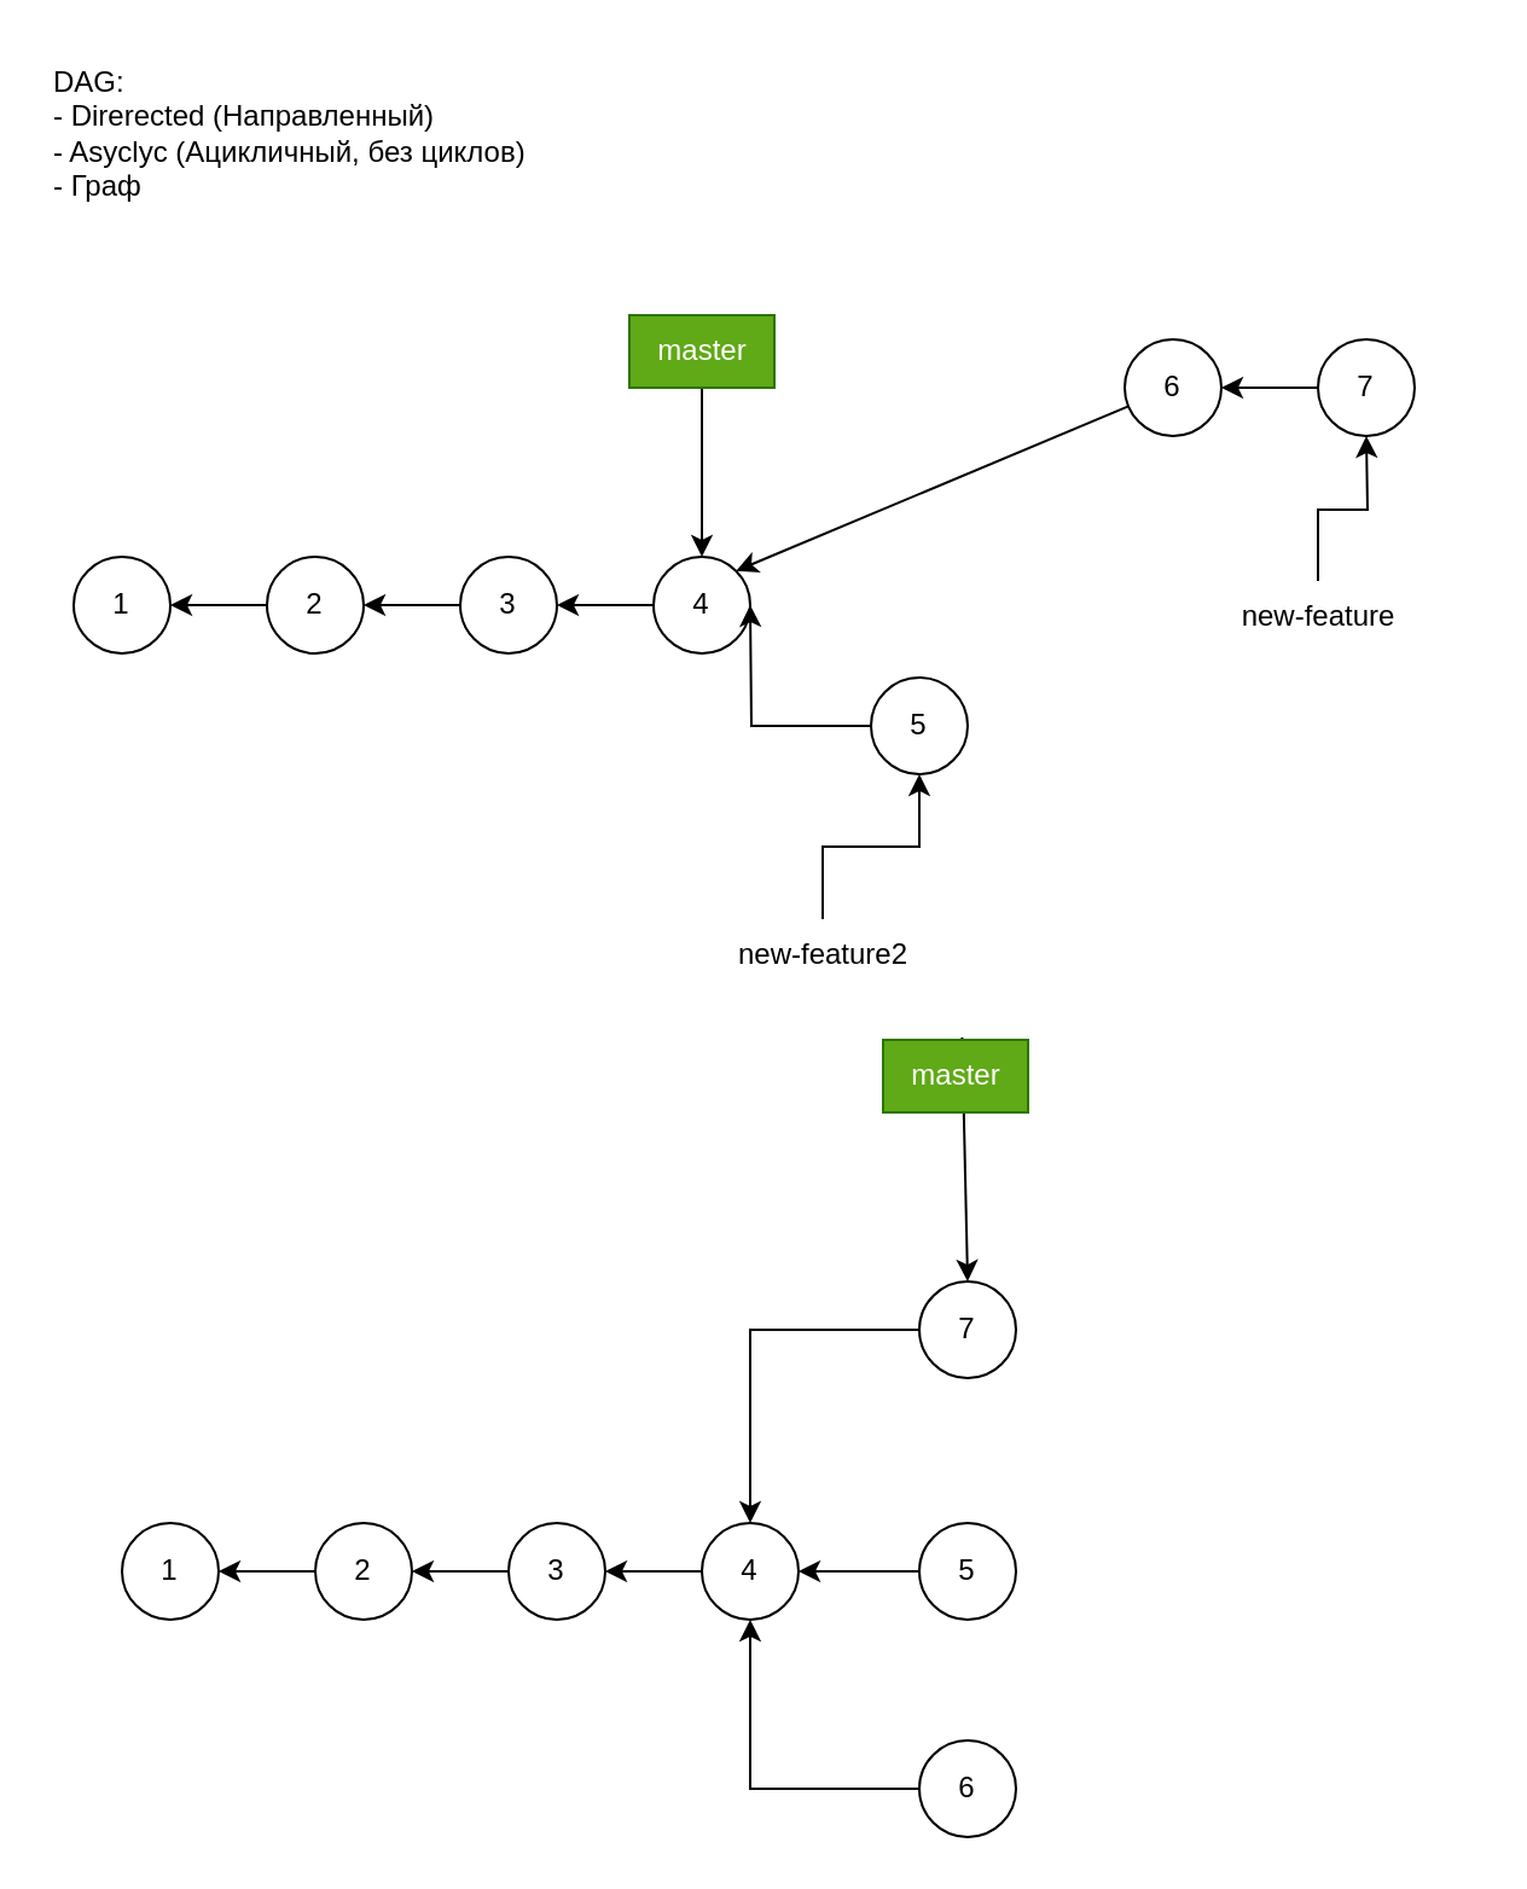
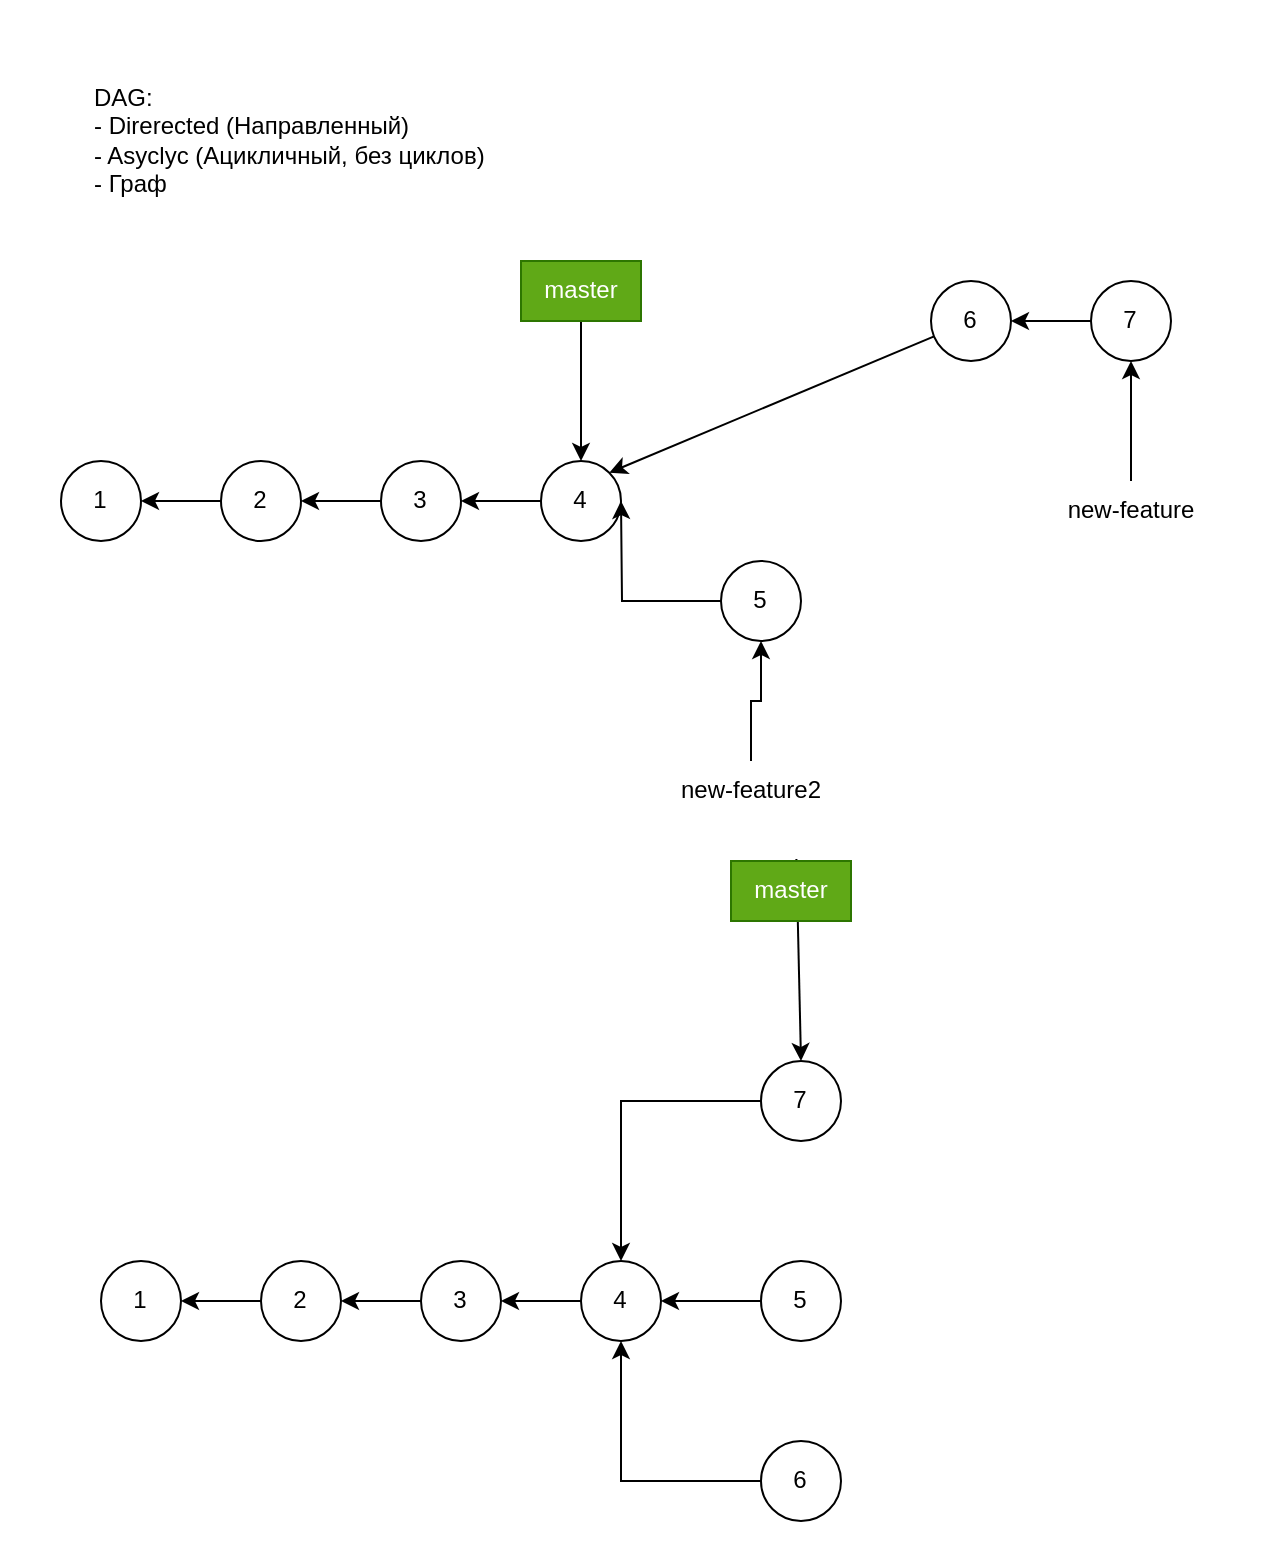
  <mxCell id="0" />
  <mxCell id="1" parent="0" />
  <mxCell id="2" value="1" style="ellipse;whiteSpace=wrap;html=1;" parent="1" vertex="1"><mxGeometry x="30" y="230" width="40" height="40" as="geometry" /></mxCell>
  <mxCell id="3" value="" style="edgeStyle=orthogonalEdgeStyle;rounded=0;orthogonalLoop=1;jettySize=auto;html=1;" parent="1" source="4" target="2" edge="1"><mxGeometry relative="1" as="geometry" /></mxCell>
  <mxCell id="4" value="2" style="ellipse;whiteSpace=wrap;html=1;" parent="1" vertex="1"><mxGeometry x="110" y="230" width="40" height="40" as="geometry" /></mxCell>
  <mxCell id="5" value="" style="edgeStyle=orthogonalEdgeStyle;rounded=0;orthogonalLoop=1;jettySize=auto;html=1;" parent="1" source="6" target="4" edge="1"><mxGeometry relative="1" as="geometry" /></mxCell>
  <mxCell id="6" value="3" style="ellipse;whiteSpace=wrap;html=1;" parent="1" vertex="1"><mxGeometry x="190" y="230" width="40" height="40" as="geometry" /></mxCell>
  <mxCell id="7" value="" style="edgeStyle=orthogonalEdgeStyle;rounded=0;orthogonalLoop=1;jettySize=auto;html=1;" parent="1" source="8" target="6" edge="1"><mxGeometry relative="1" as="geometry" /></mxCell>
  <mxCell id="8" value="4" style="ellipse;whiteSpace=wrap;html=1;" parent="1" vertex="1"><mxGeometry x="270" y="230" width="40" height="40" as="geometry" /></mxCell>
  <mxCell id="9" value="" style="rounded=0;orthogonalLoop=1;jettySize=auto;html=1;entryX=0.5;entryY=0;entryDx=0;entryDy=0;" parent="1" source="10" target="8" edge="1"><mxGeometry relative="1" as="geometry"><mxPoint x="290.029" y="200" as="sourcePoint" /><mxPoint x="210" y="230" as="targetPoint" /></mxGeometry></mxCell>
  <mxCell id="10" value="master" style="text;html=1;align=center;verticalAlign=middle;resizable=0;points=[];autosize=1;fillColor=#60a917;fontColor=#ffffff;strokeColor=#2D7600;" parent="1" vertex="1"><mxGeometry x="260" y="130" width="60" height="30" as="geometry" /></mxCell>
- <mxCell id="11" value="DAG:&lt;br&gt;- Direrected (Направленный)&lt;br&gt;- Asyclyc (Ацикличный, без циклов)&lt;br&gt;- Граф" style="text;html=1;align=left;verticalAlign=middle;resizable=0;points=[];autosize=1;strokeColor=none;fillColor=none;" parent="1" vertex="1"><mxGeometry x="20" y="20" width="220" height="70" as="geometry" /></mxCell>
+ <mxCell id="11" value="DAG:&lt;br&gt;- Direrected (Направленный)&lt;br&gt;- Asyclyc (Ацикличный, без циклов)&lt;br&gt;- Граф" style="text;html=1;align=left;verticalAlign=middle;resizable=0;points=[];autosize=1;strokeColor=none;fillColor=none;" parent="1" vertex="1"><mxGeometry x="45" y="35" width="220" height="70" as="geometry" /></mxCell>
  <mxCell id="12" value="" style="edgeStyle=orthogonalEdgeStyle;rounded=0;orthogonalLoop=1;jettySize=auto;html=1;" parent="1" source="13" target="15" edge="1"><mxGeometry relative="1" as="geometry" /></mxCell>
- <mxCell id="13" value="new-feature2" style="text;html=1;align=center;verticalAlign=middle;resizable=0;points=[];autosize=1;" parent="1" vertex="1"><mxGeometry x="295" y="380" width="90" height="30" as="geometry" /></mxCell>
+ <mxCell id="13" value="new-feature2" style="text;html=1;align=center;verticalAlign=middle;resizable=0;points=[];autosize=1;" parent="1" vertex="1"><mxGeometry x="330" y="380" width="90" height="30" as="geometry" /></mxCell>
  <mxCell id="14" value="" style="edgeStyle=orthogonalEdgeStyle;rounded=0;orthogonalLoop=1;jettySize=auto;html=1;" parent="1" source="15" edge="1"><mxGeometry relative="1" as="geometry"><mxPoint x="310" y="250" as="targetPoint" /></mxGeometry></mxCell>
  <mxCell id="15" value="5" style="ellipse;whiteSpace=wrap;html=1;" parent="1" vertex="1"><mxGeometry x="360" y="280" width="40" height="40" as="geometry" /></mxCell>
  <mxCell id="16" value="" style="edgeStyle=orthogonalEdgeStyle;rounded=0;orthogonalLoop=1;jettySize=auto;html=1;" parent="1" source="17" edge="1"><mxGeometry relative="1" as="geometry"><mxPoint x="565" y="180" as="targetPoint" /></mxGeometry></mxCell>
- <mxCell id="17" value="new-feature" style="text;html=1;align=center;verticalAlign=middle;resizable=0;points=[];autosize=1;" parent="1" vertex="1"><mxGeometry x="500" y="240" width="90" height="30" as="geometry" /></mxCell>
+ <mxCell id="17" value="new-feature" style="text;html=1;align=center;verticalAlign=middle;resizable=0;points=[];autosize=1;" parent="1" vertex="1"><mxGeometry x="520" y="240" width="90" height="30" as="geometry" /></mxCell>
  <mxCell id="18" value="" style="edgeStyle=orthogonalEdgeStyle;rounded=0;orthogonalLoop=1;jettySize=auto;html=1;" parent="1" source="19" edge="1"><mxGeometry relative="1" as="geometry"><mxPoint x="505" y="160" as="targetPoint" /></mxGeometry></mxCell>
  <mxCell id="19" value="7" style="ellipse;whiteSpace=wrap;html=1;" parent="1" vertex="1"><mxGeometry x="545" y="140" width="40" height="40" as="geometry" /></mxCell>
  <mxCell id="20" value="" style="rounded=0;orthogonalLoop=1;jettySize=auto;html=1;entryX=1;entryY=0;entryDx=0;entryDy=0;" parent="1" source="21" target="8" edge="1"><mxGeometry relative="1" as="geometry"><mxPoint x="425" y="160" as="targetPoint" /></mxGeometry></mxCell>
  <mxCell id="21" value="6" style="ellipse;whiteSpace=wrap;html=1;" parent="1" vertex="1"><mxGeometry x="465" y="140" width="40" height="40" as="geometry" /></mxCell>
  <mxCell id="22" value="1" style="ellipse;whiteSpace=wrap;html=1;" parent="1" vertex="1"><mxGeometry x="50" y="630" width="40" height="40" as="geometry" /></mxCell>
  <mxCell id="23" value="" style="edgeStyle=orthogonalEdgeStyle;rounded=0;orthogonalLoop=1;jettySize=auto;html=1;" parent="1" source="24" target="22" edge="1"><mxGeometry relative="1" as="geometry" /></mxCell>
  <mxCell id="24" value="2" style="ellipse;whiteSpace=wrap;html=1;" parent="1" vertex="1"><mxGeometry x="130" y="630" width="40" height="40" as="geometry" /></mxCell>
  <mxCell id="25" value="" style="edgeStyle=orthogonalEdgeStyle;rounded=0;orthogonalLoop=1;jettySize=auto;html=1;" parent="1" source="26" target="24" edge="1"><mxGeometry relative="1" as="geometry" /></mxCell>
  <mxCell id="26" value="3" style="ellipse;whiteSpace=wrap;html=1;" parent="1" vertex="1"><mxGeometry x="210" y="630" width="40" height="40" as="geometry" /></mxCell>
  <mxCell id="27" value="" style="edgeStyle=orthogonalEdgeStyle;rounded=0;orthogonalLoop=1;jettySize=auto;html=1;" parent="1" source="28" target="26" edge="1"><mxGeometry relative="1" as="geometry" /></mxCell>
  <mxCell id="28" value="4" style="ellipse;whiteSpace=wrap;html=1;" parent="1" vertex="1"><mxGeometry x="290" y="630" width="40" height="40" as="geometry" /></mxCell>
  <mxCell id="29" value="" style="rounded=0;orthogonalLoop=1;jettySize=auto;html=1;entryX=0.5;entryY=0;entryDx=0;entryDy=0;exitX=0.545;exitY=-0.033;exitDx=0;exitDy=0;exitPerimeter=0;" parent="1" source="30" target="36" edge="1"><mxGeometry relative="1" as="geometry"><mxPoint x="395.029" y="900" as="sourcePoint" /><mxPoint x="485" y="930" as="targetPoint" /></mxGeometry></mxCell>
  <mxCell id="30" value="master" style="text;html=1;align=center;verticalAlign=middle;resizable=0;points=[];autosize=1;fillColor=#60a917;fontColor=#ffffff;strokeColor=#2D7600;" parent="1" vertex="1"><mxGeometry x="365" y="430" width="60" height="30" as="geometry" /></mxCell>
  <mxCell id="31" value="" style="edgeStyle=orthogonalEdgeStyle;rounded=0;orthogonalLoop=1;jettySize=auto;html=1;" parent="1" source="32" target="28" edge="1"><mxGeometry relative="1" as="geometry" /></mxCell>
  <mxCell id="32" value="5" style="ellipse;whiteSpace=wrap;html=1;" parent="1" vertex="1"><mxGeometry x="380" y="630" width="40" height="40" as="geometry" /></mxCell>
  <mxCell id="33" value="" style="edgeStyle=orthogonalEdgeStyle;rounded=0;orthogonalLoop=1;jettySize=auto;html=1;entryX=0.5;entryY=1;entryDx=0;entryDy=0;" parent="1" source="34" target="28" edge="1"><mxGeometry relative="1" as="geometry"><mxPoint x="330" y="740" as="targetPoint" /></mxGeometry></mxCell>
  <mxCell id="34" value="6" style="ellipse;whiteSpace=wrap;html=1;" parent="1" vertex="1"><mxGeometry x="380" y="720" width="40" height="40" as="geometry" /></mxCell>
  <mxCell id="35" value="" style="edgeStyle=orthogonalEdgeStyle;rounded=0;orthogonalLoop=1;jettySize=auto;html=1;entryX=0.5;entryY=0;entryDx=0;entryDy=0;" parent="1" source="36" target="28" edge="1"><mxGeometry relative="1" as="geometry"><mxPoint x="310" y="480" as="targetPoint" /></mxGeometry></mxCell>
  <mxCell id="36" value="7" style="ellipse;whiteSpace=wrap;html=1;" parent="1" vertex="1"><mxGeometry x="380" y="530" width="40" height="40" as="geometry" /></mxCell>
